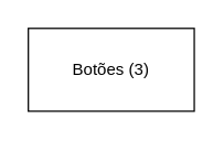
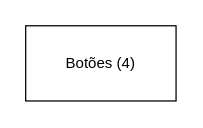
  <mxCell id="0" />
  <mxCell id="1" parent="0" />
- <mxCell id="2" value="Botões (3)" style="rounded=0;whiteSpace=wrap;html=1;" vertex="1" parent="1"><mxGeometry x="20" y="20" width="120" height="60" as="geometry" /></mxCell>
+ <mxCell id="2" value="Botões (4)" style="rounded=0;whiteSpace=wrap;html=1;" vertex="1" parent="1"><mxGeometry x="20" y="20" width="120" height="60" as="geometry" /></mxCell>
